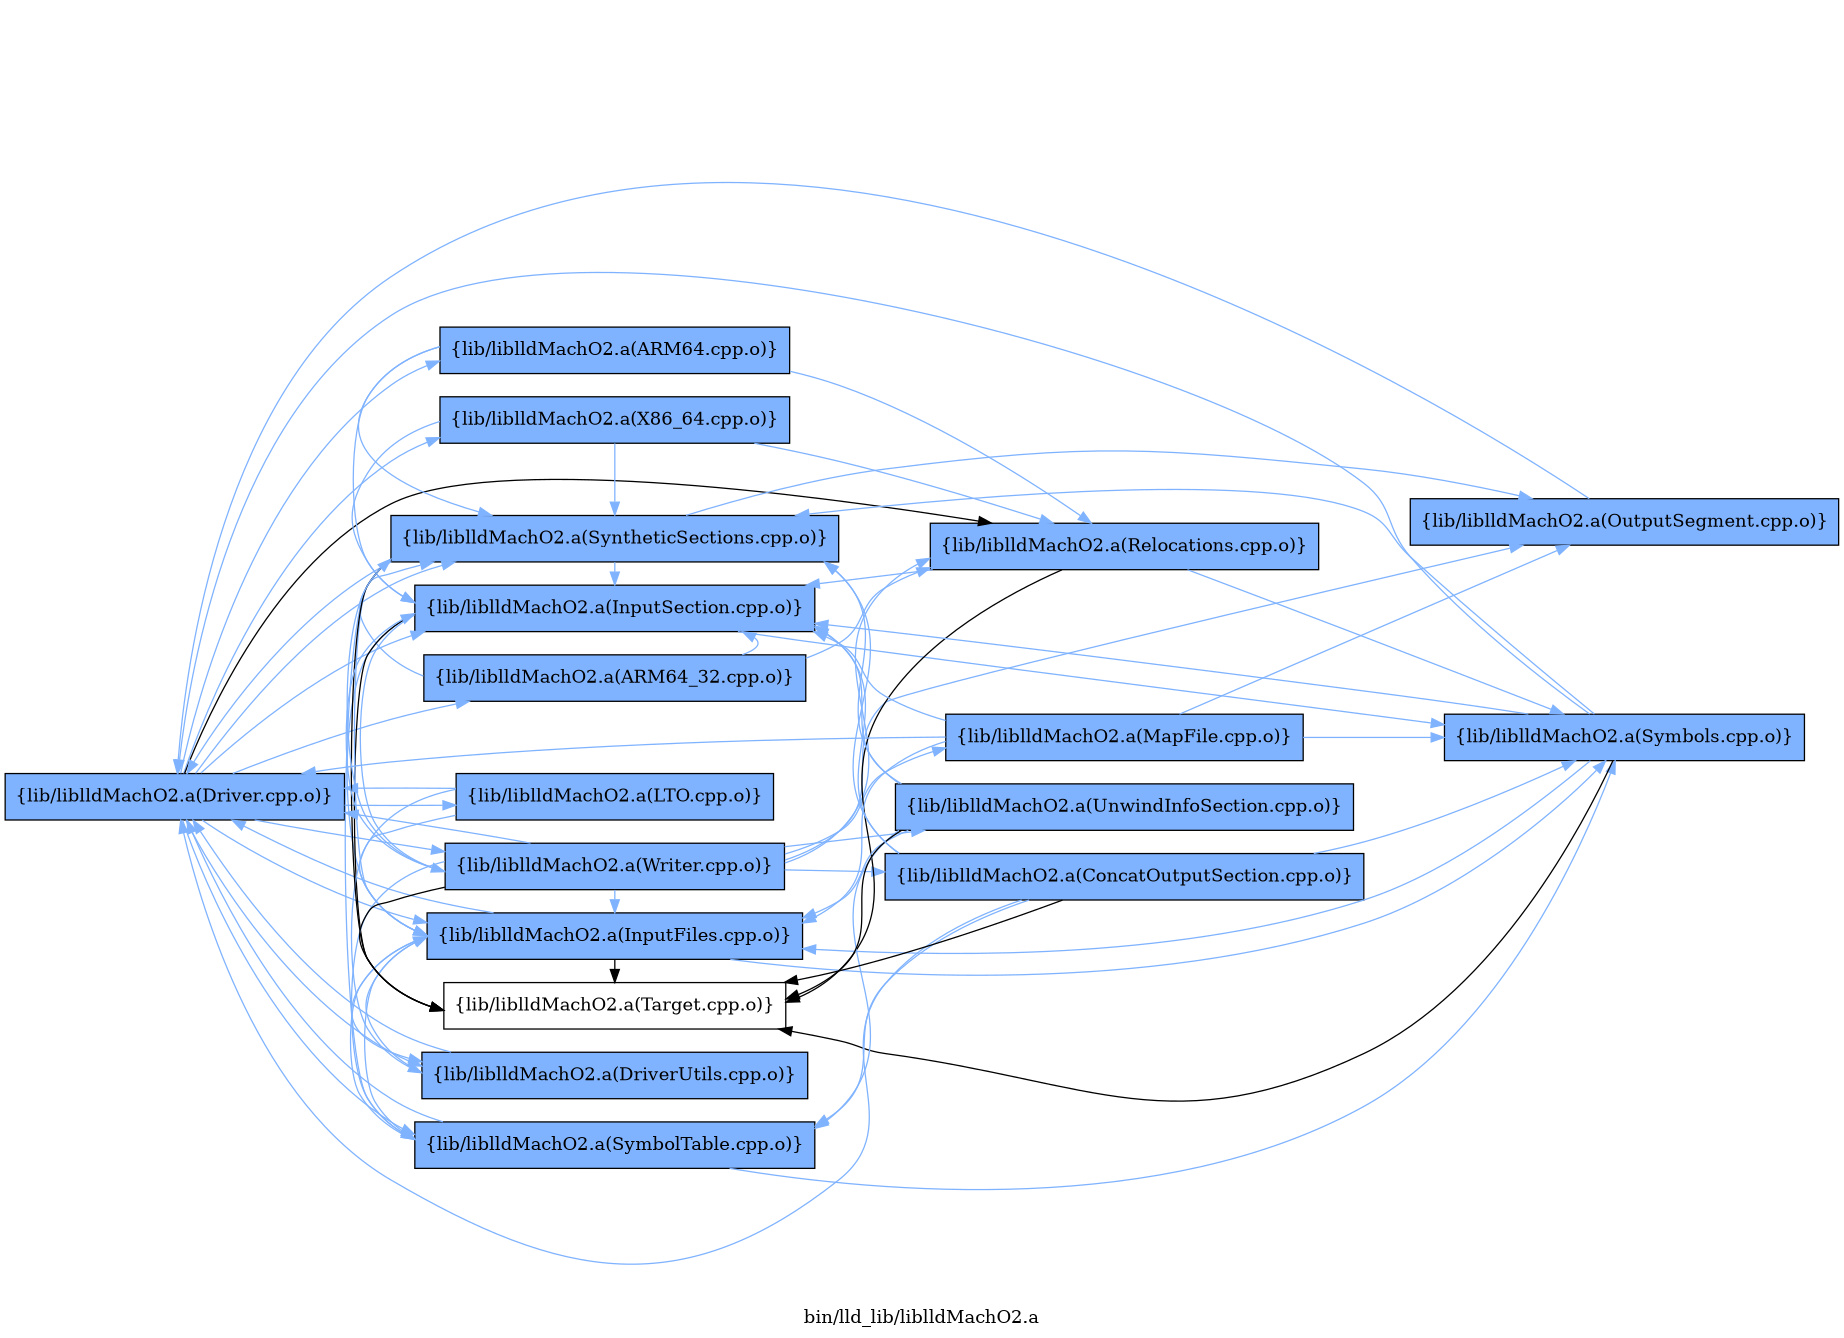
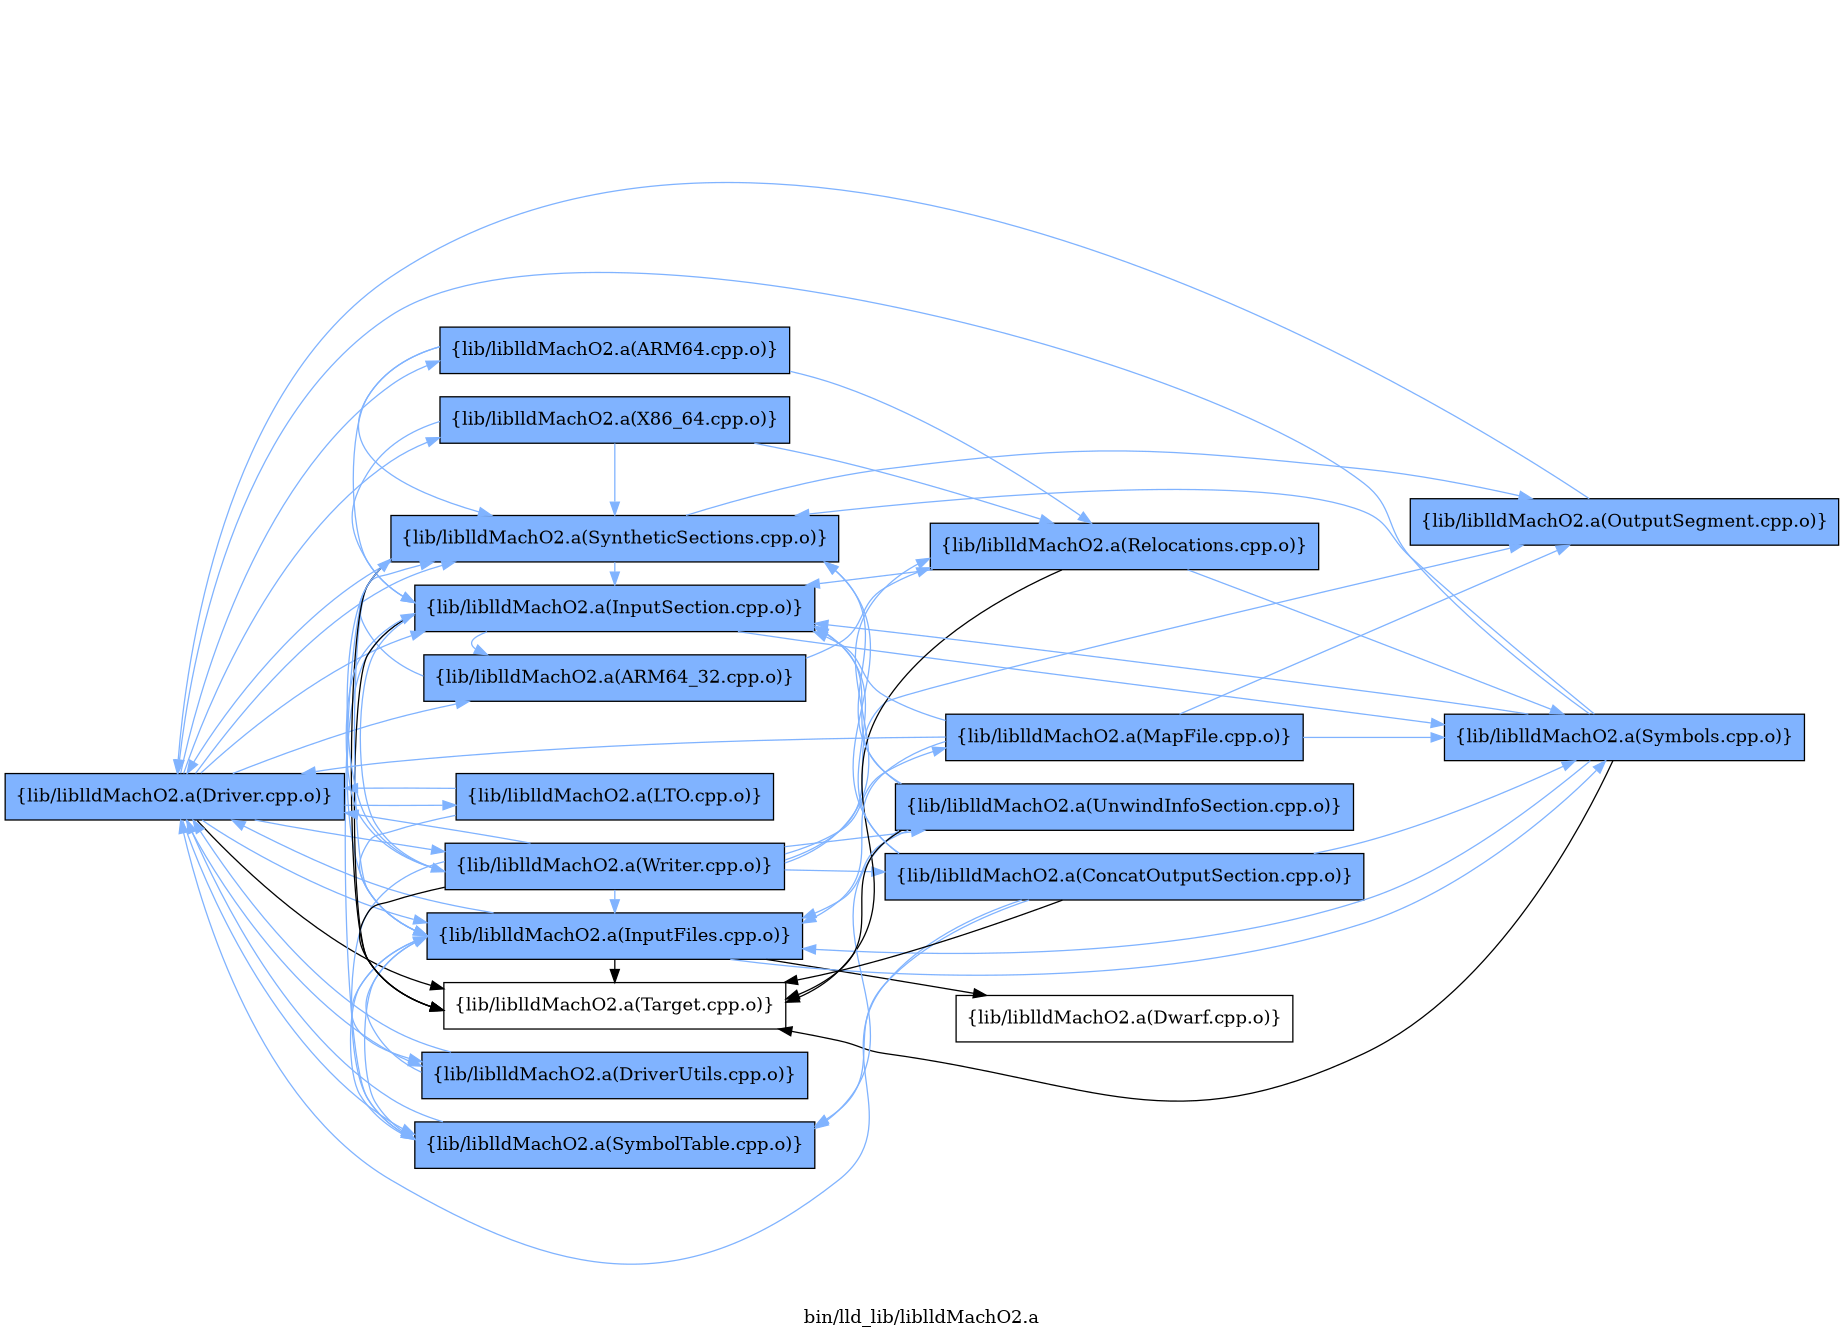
  digraph {
    label="bin/lld_lib/liblldMachO2.a"
    rankdir=LR
    node [fillcolor="0.600000 0.5 1" group=1 shape=box style=filled]
    edge [color="0.600000 0.5 1"]
    n1 [label="{lib/liblldMachO2.a(Driver.cpp.o)}"]
    n2 [label="{lib/liblldMachO2.a(X86_64.cpp.o)}"]
    n3 [label="{lib/liblldMachO2.a(ARM64_32.cpp.o)}"]
    n4 [label="{lib/liblldMachO2.a(ARM64.cpp.o)}"]
    n5 [label="{lib/liblldMachO2.a(DriverUtils.cpp.o)}"]
    n6 [label="{lib/liblldMachO2.a(InputFiles.cpp.o)}"]
    n7 [label="{lib/liblldMachO2.a(InputSection.cpp.o)}"]
    n8 [label="{lib/liblldMachO2.a(LTO.cpp.o)}"]
    n9 [label="{lib/liblldMachO2.a(SymbolTable.cpp.o)}"]
    n10 [label="{lib/liblldMachO2.a(SyntheticSections.cpp.o)}"]
    n11 [group=0 label="{lib/liblldMachO2.a(Target.cpp.o)}" fillcolor="" style=""]
    n12 [label="{lib/liblldMachO2.a(Writer.cpp.o)}"]
    n13 [label="{lib/liblldMachO2.a(Relocations.cpp.o)}"]
+   n14 [group=0 label="{lib/liblldMachO2.a(Dwarf.cpp.o)}" fillcolor="" style=""]
    n15 [label="{lib/liblldMachO2.a(Symbols.cpp.o)}"]
    n16 [label="{lib/liblldMachO2.a(OutputSegment.cpp.o)}"]
    n17 [label="{lib/liblldMachO2.a(UnwindInfoSection.cpp.o)}"]
    n18 [label="{lib/liblldMachO2.a(ConcatOutputSection.cpp.o)}"]
    n19 [label="{lib/liblldMachO2.a(MapFile.cpp.o)}"]
    subgraph sub_1 {
      rank=same
      n1
    }
    subgraph sub_2 {
      rank=same
      n2
      n3
      n4
      n5
      n6
      n7
      n8
      n9
      n10
      n11
      n12
    }
    n1 -> n2
    n1 -> n3
    n1 -> n4
    n1 -> n5
    n1 -> n6
    n1 -> n7
    n1 -> n8
    n1 -> n9
    n1 -> n10
-   n1 -> n13 [color=""]
+   n1 -> n11 [color=""]
    n1 -> n12
    n2 -> n7
    n2 -> n10
    n2 -> n13
-   n3 -> n7
+   n7 -> n3
    n3 -> n10
    n3 -> n13
    n4 -> n7
    n4 -> n10
    n4 -> n13
    n5 -> n1
    n5 -> n6
    n6 -> n1
    n6 -> n5
    n6 -> n9
    n6 -> n11 [color=""]
+   n6 -> n14 [color=""]
    n6 -> n15
    n7 -> n6
    n7 -> n11 [color=""]
    n7 -> n12
    n7 -> n15
    n8 -> n1
-   n8 -> n5
    n8 -> n6
    n9 -> n1
    n9 -> n6
-   n9 -> n15
    n10 -> n1
    n10 -> n6
    n10 -> n7
    n10 -> n9
    n10 -> n11 [color=""]
    n10 -> n16
    n12 -> n1
    n12 -> n6
    n12 -> n7
    n12 -> n9
    n12 -> n10
    n12 -> n11 [color=""]
    n12 -> n13
    n12 -> n16
    n12 -> n17
    n12 -> n18
    n12 -> n19
    n13 -> n7
    n13 -> n11 [color=""]
    n13 -> n15
    n15 -> n1
    n15 -> n6
    n15 -> n7
    n15 -> n10
    n15 -> n11 [color=""]
    n16 -> n1
    n17 -> n6
    n17 -> n7
    n17 -> n9
    n17 -> n10
    n17 -> n11 [color=""]
    n18 -> n1
    n18 -> n7
    n18 -> n9
    n18 -> n10
    n18 -> n11 [color=""]
    n18 -> n15
    n19 -> n1
    n19 -> n6
    n19 -> n7
    n19 -> n15
    n19 -> n16
  }
